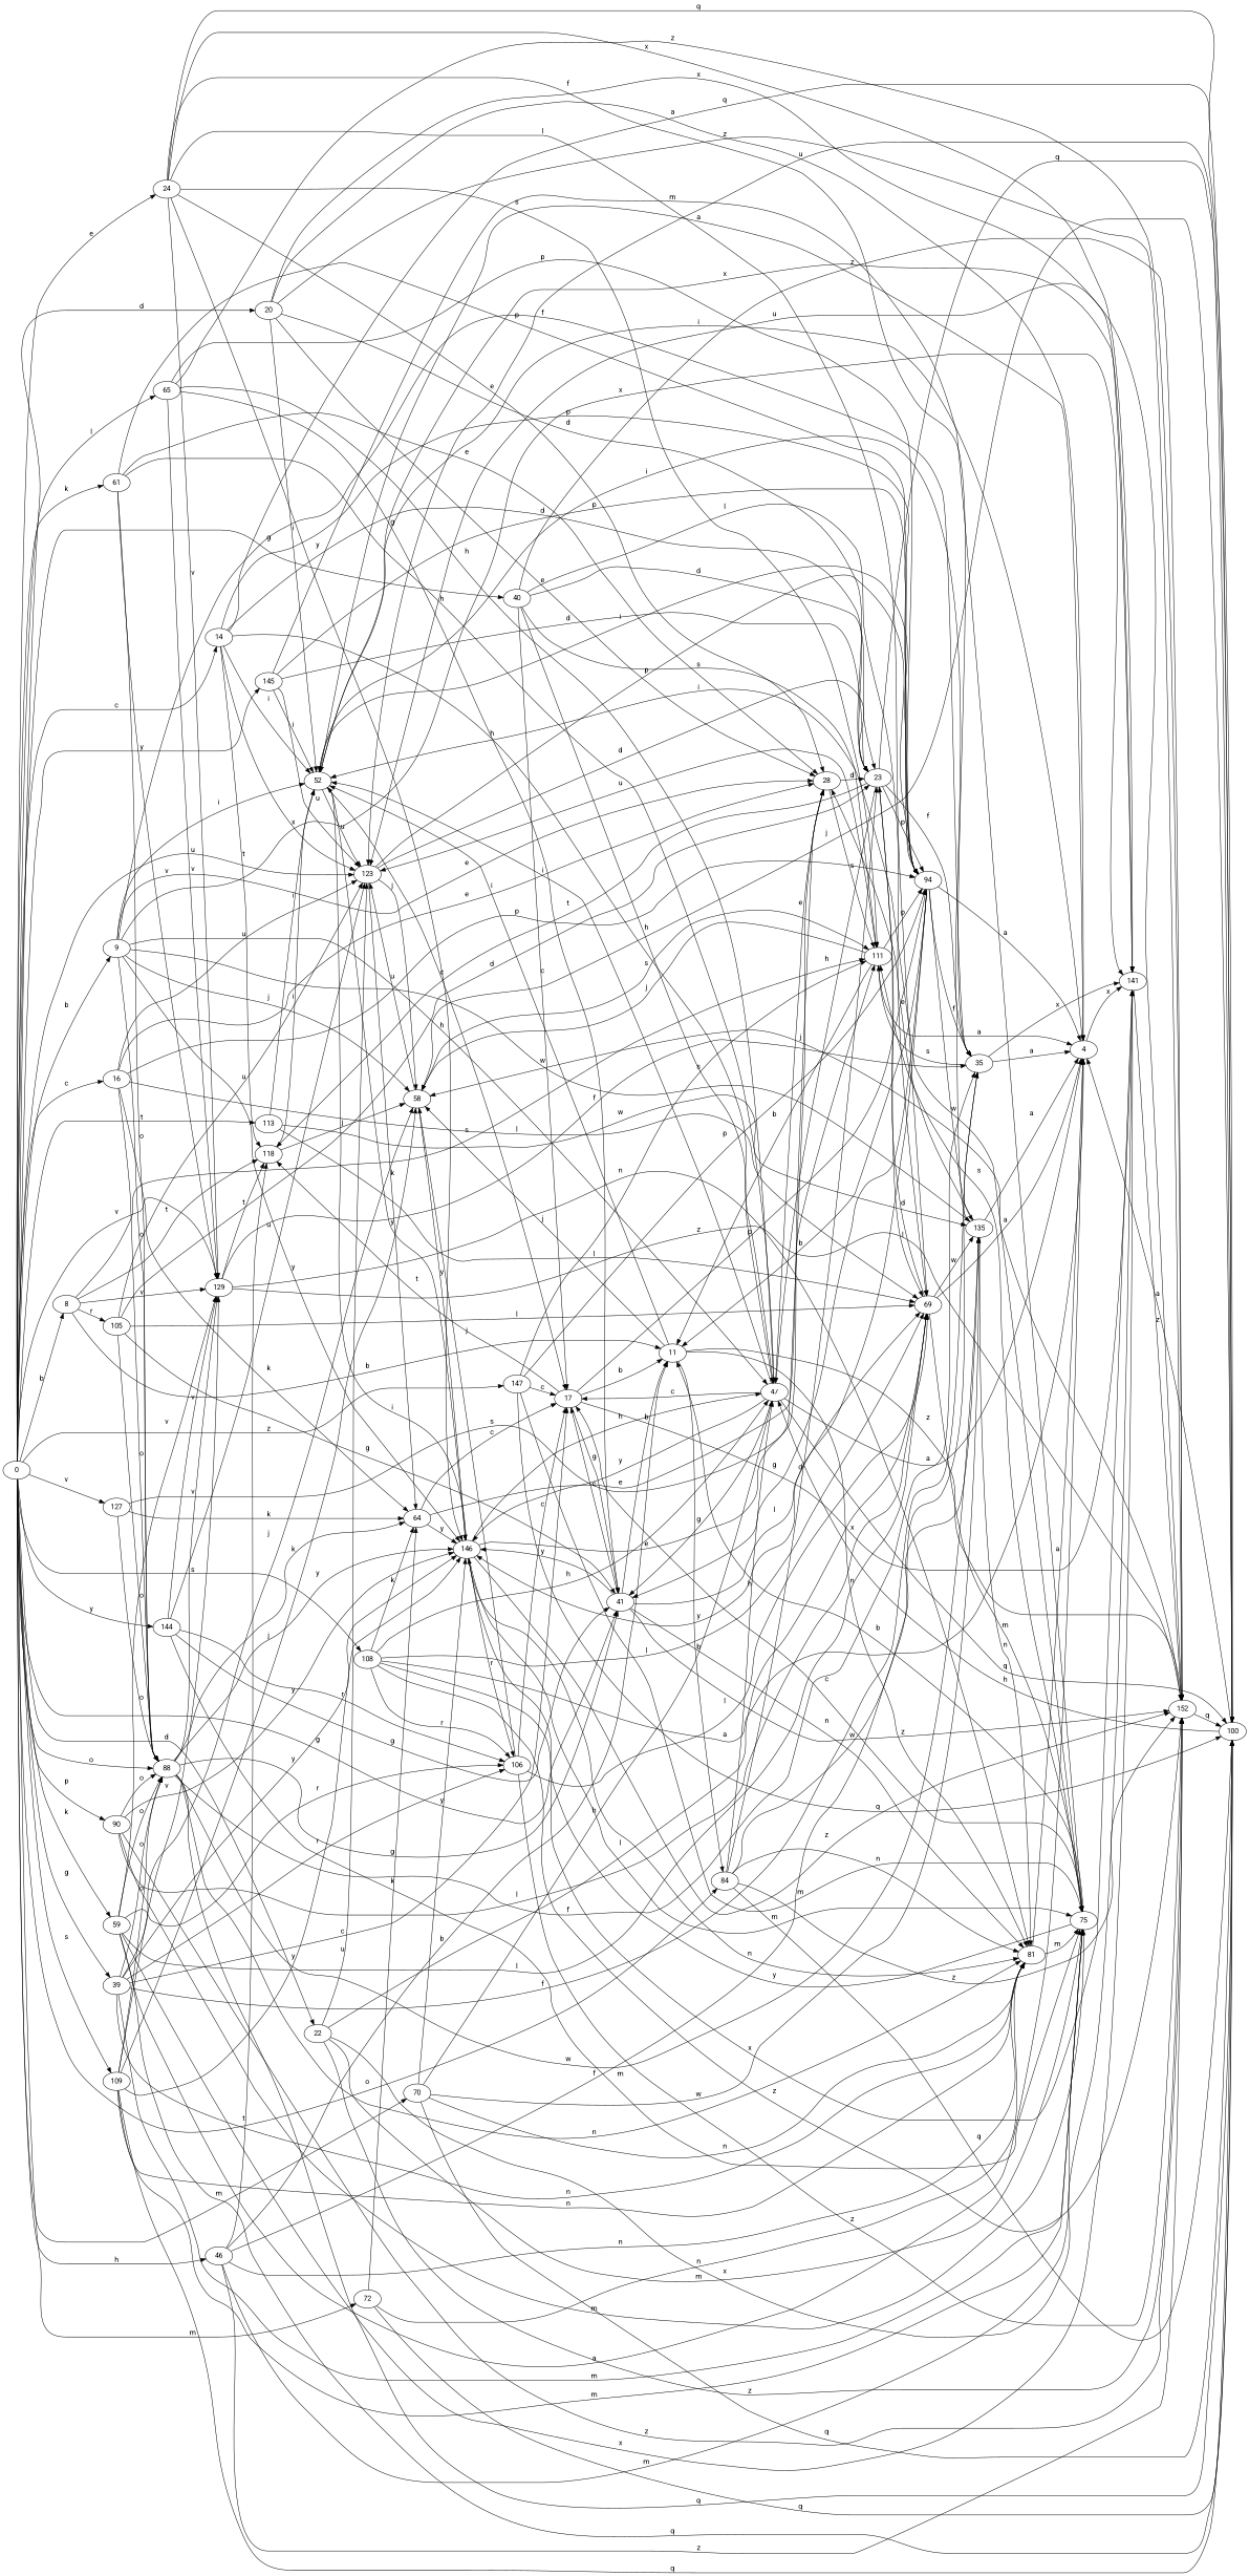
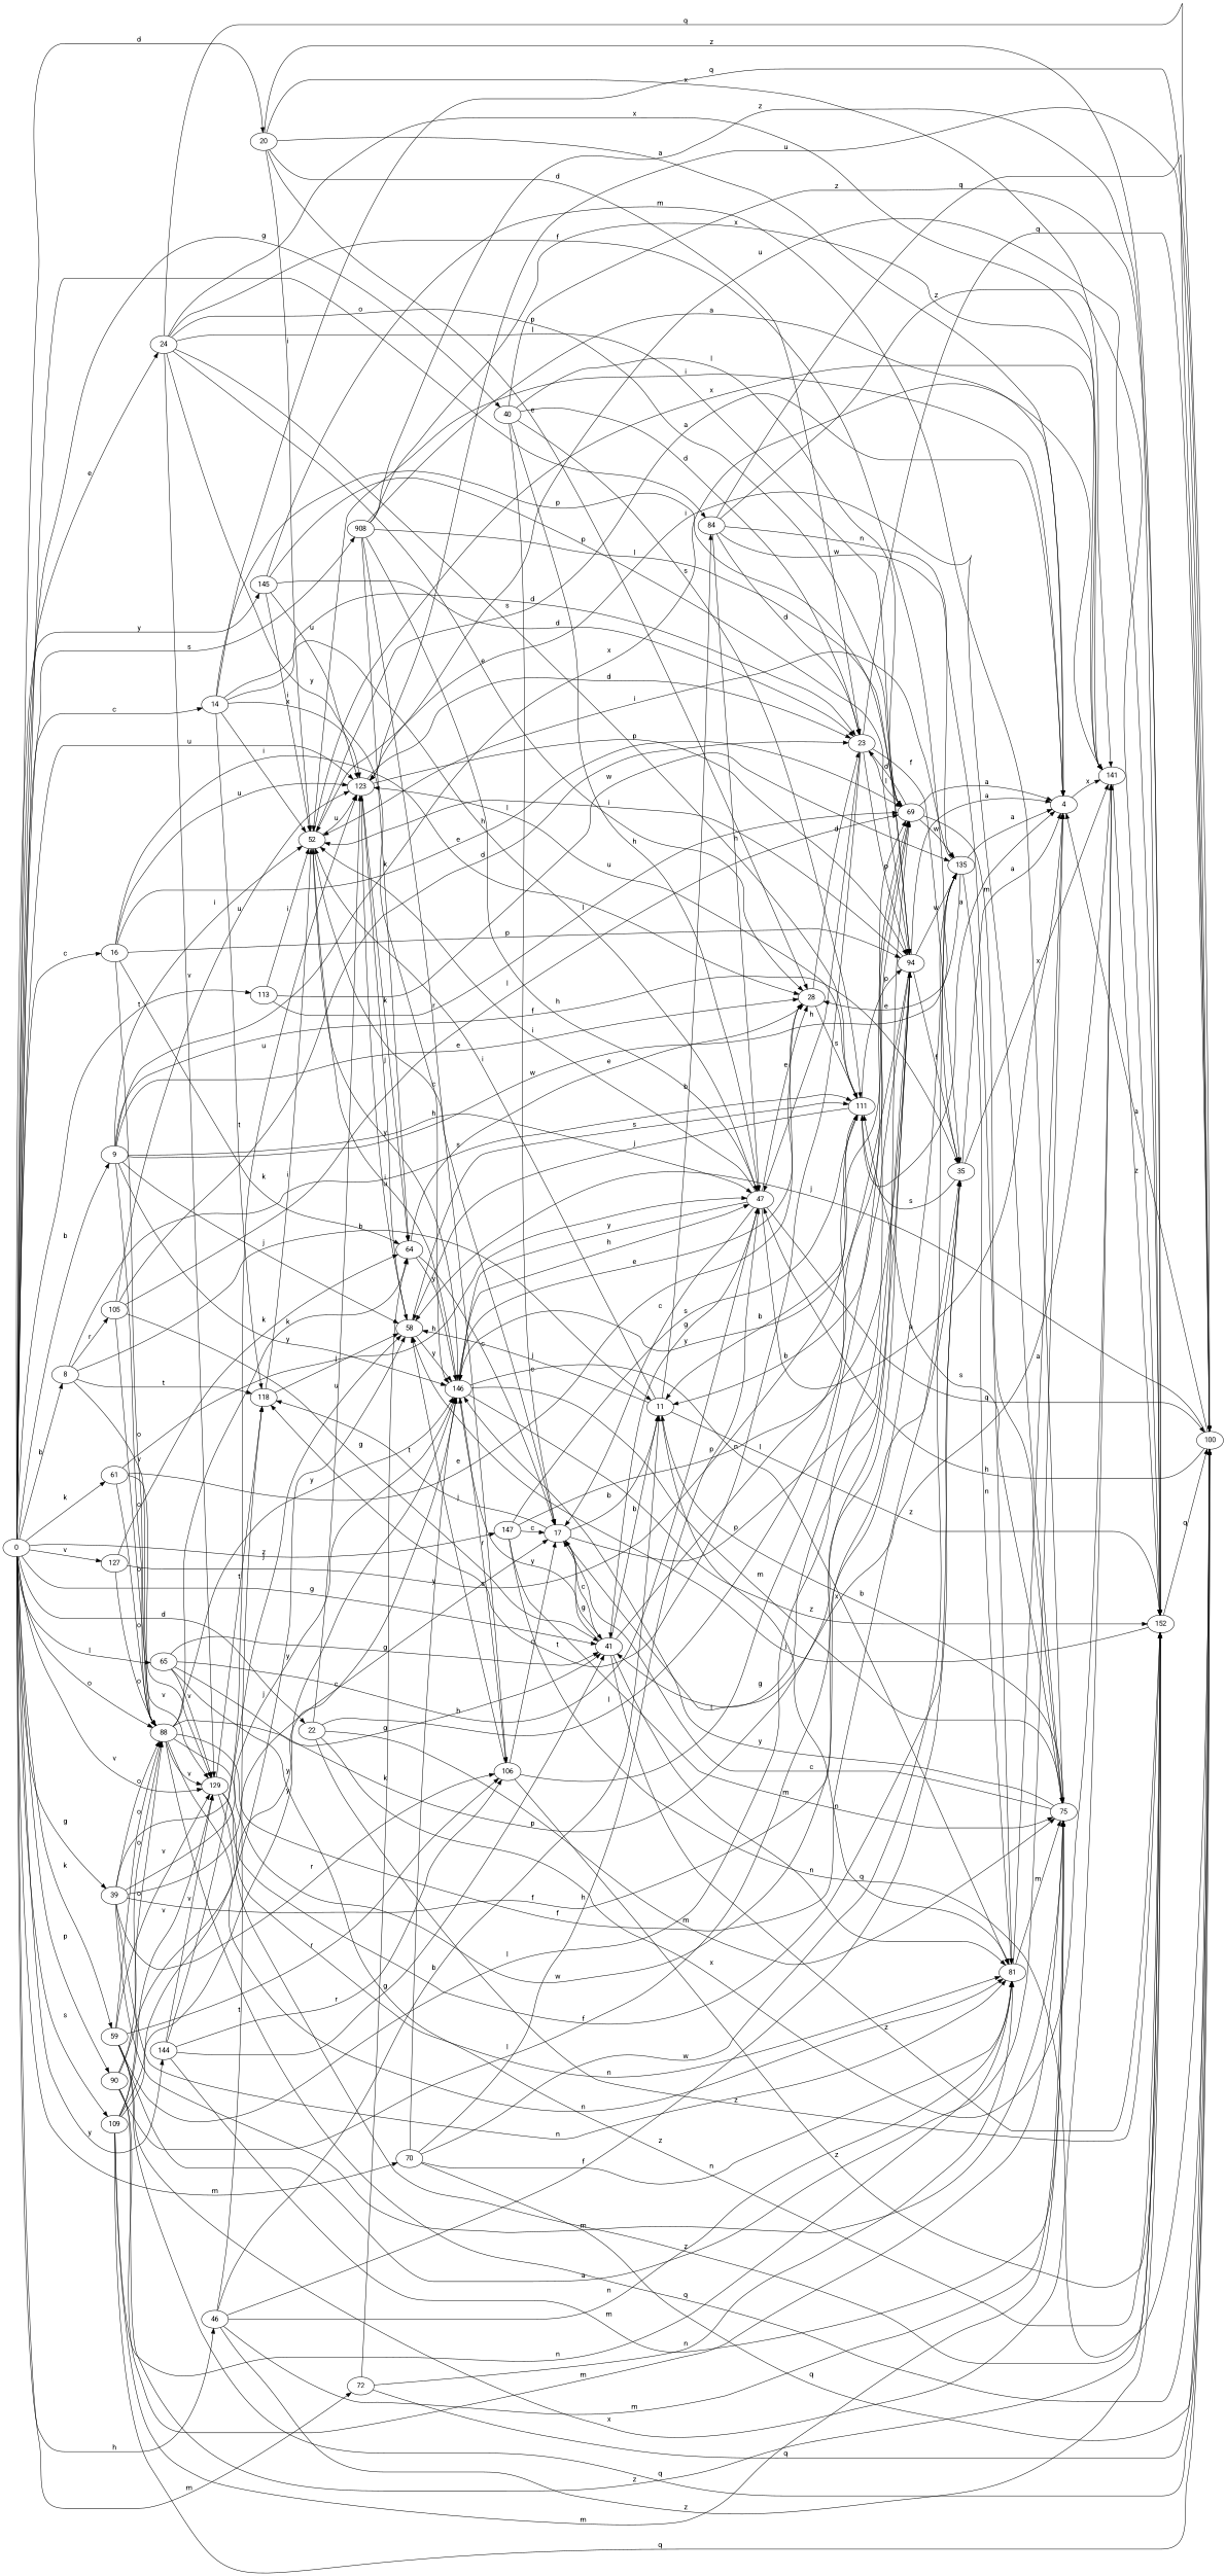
  strict digraph {
    fontname=Roboto
    rankdir=LR
    node [fontname=Roboto]
    edge [fontname=Roboto]
    0
    8
    9
    n4 [label=16]
    14
    20
    22
    24
    39
    40
    41
    46
    59
    61
    65
    70
    72
    84
    88
    90
-   108
+   108 [label=908]
    109
    113
    123
    127
    129
    144
    145
    147
    11
    105
    111
    118
    52
    141
    28
    35
    47
    58
    135
    146
    64
    69
    94
    23
    100
    4
    152
    75
    81
    17
    106
    0 -> 8 [label=b]
    0 -> 9 [label=b]
    0 -> n4 [label=c]
    0 -> 14 [label=c]
    0 -> 20 [label=d]
    0 -> 22 [label=d]
    0 -> 24 [label=e]
    0 -> 39 [label=g]
    0 -> 40 [label=g]
    0 -> 41 [label=g]
    0 -> 46 [label=h]
    0 -> 59 [label=k]
    0 -> 61 [label=k]
    0 -> 65 [label=l]
    0 -> 70 [label=m]
    0 -> 72 [label=m]
    0 -> 84 [label=o]
    0 -> 88 [label=o]
    0 -> 90 [label=p]
    0 -> 108 [label=s]
    0 -> 109 [label=s]
    0 -> 113 [label=t]
    0 -> 123 [label=u]
    0 -> 127 [label=v]
    0 -> 129 [label=v]
    0 -> 144 [label=y]
    0 -> 145 [label=y]
    0 -> 147 [label=z]
    8 -> 129 [label=v]
    8 -> 11 [label=b]
    8 -> 105 [label=r]
    8 -> 111 [label=s]
    8 -> 118 [label=t]
    9 -> 88 [label=o]
    9 -> 52 [label=i]
    9 -> 141 [label=x]
    9 -> 28 [label=e]
    9 -> 35 [label=f]
    9 -> 47 [label=h]
    9 -> 58 [label=j]
    9 -> 135 [label=w]
    9 -> 146 [label=y]
    n4 -> 88 [label=o]
    n4 -> 123 [label=u]
    n4 -> 28 [label=e]
    n4 -> 64 [label=k]
    n4 -> 69 [label=l]
    n4 -> 94 [label=p]
    14 -> 123 [label=x]
    14 -> 118 [label=t]
    14 -> 52 [label=i]
    14 -> 47 [label=h]
    14 -> 94 [label=p]
    14 -> 23 [label=d]
    14 -> 100 [label=q]
    20 -> 52 [label=i]
    20 -> 141 [label=x]
    20 -> 28 [label=e]
    20 -> 23 [label=d]
    20 -> 4 [label=a]
    20 -> 152 [label=z]
    22 -> 123 [label=u]
    22 -> 141 [label=x]
    22 -> 69 [label=l]
    22 -> 152 [label=z]
    22 -> 75 [label=m]
    24 -> 129 [label=v]
    24 -> 111 [label=s]
    24 -> 141 [label=x]
    24 -> 28 [label=e]
    24 -> 35 [label=f]
    24 -> 146 [label=y]
    24 -> 69 [label=l]
    24 -> 100 [label=q]
    39 -> 88 [label=o]
    39 -> 35 [label=f]
    39 -> 58 [label=j]
    39 -> 146 [label=y]
    39 -> 75 [label=m]
    39 -> 81 [label=n]
    39 -> 17 [label=c]
    39 -> 106 [label=r]
    40 -> 111 [label=s]
    40 -> 47 [label=h]
    40 -> 69 [label=l]
    40 -> 23 [label=d]
    40 -> 152 [label=z]
    40 -> 17 [label=c]
    41 -> 11 [label=b]
    41 -> 146 [label=y]
    41 -> 69 [label=l]
    41 -> 152 [label=z]
    41 -> 81 [label=n]
    41 -> 17 [label=c]
    46 -> 11 [label=b]
    46 -> 118 [label=t]
    46 -> 35 [label=f]
    46 -> 152 [label=z]
    46 -> 75 [label=m]
    46 -> 81 [label=n]
    59 -> 88 [label=o]
    59 -> 129 [label=v]
    59 -> 141 [label=x]
    59 -> 69 [label=l]
    59 -> 100 [label=q]
    59 -> 4 [label=a]
    59 -> 106 [label=r]
    61 -> 88 [label=o]
    61 -> 129 [label=v]
    61 -> 28 [label=e]
    61 -> 47 [label=h]
-   61 -> 94 [label=p]
+   24 -> 94 [label=p]
    65 -> 41 [label=g]
    65 -> 129 [label=v]
    65 -> 47 [label=h]
    65 -> 94 [label=p]
    65 -> 152 [label=z]
    70 -> 47 [label=h]
    70 -> 135 [label=w]
    70 -> 146 [label=y]
    70 -> 100 [label=q]
    70 -> 81 [label=n]
    72 -> 64 [label=k]
    72 -> 100 [label=q]
    72 -> 81 [label=n]
    84 -> 47 [label=h]
    84 -> 135 [label=w]
    84 -> 23 [label=d]
    84 -> 100 [label=q]
    84 -> 152 [label=z]
    84 -> 81 [label=n]
    88 -> 41 [label=g]
    88 -> 129 [label=v]
    88 -> 35 [label=f]
    88 -> 135 [label=w]
    88 -> 146 [label=y]
    88 -> 64 [label=k]
    88 -> 100 [label=q]
    88 -> 81 [label=n]
    90 -> 88 [label=o]
    90 -> 146 [label=y]
    90 -> 69 [label=l]
    90 -> 152 [label=z]
    90 -> 75 [label=m]
    108 -> 141 [label=x]
    108 -> 47 [label=h]
    108 -> 64 [label=k]
    108 -> 69 [label=l]
    108 -> 4 [label=a]
    108 -> 152 [label=z]
    108 -> 106 [label=r]
    109 -> 88 [label=o]
    109 -> 129 [label=v]
    109 -> 58 [label=j]
    109 -> 146 [label=y]
    109 -> 100 [label=q]
    109 -> 75 [label=m]
    109 -> 81 [label=n]
    113 -> 52 [label=i]
    113 -> 135 [label=w]
    113 -> 69 [label=l]
    123 -> 58 [label=j]
    123 -> 64 [label=k]
    123 -> 94 [label=p]
    123 -> 23 [label=d]
    127 -> 88 [label=o]
    127 -> 111 [label=s]
    127 -> 64 [label=k]
    129 -> 118 [label=t]
    129 -> 35 [label=f]
    129 -> 152 [label=z]
    129 -> 81 [label=n]
    144 -> 41 [label=g]
    144 -> 123 [label=u]
    144 -> 129 [label=v]
    144 -> 75 [label=m]
    144 -> 106 [label=r]
    145 -> 123 [label=u]
    145 -> 52 [label=i]
    145 -> 94 [label=p]
    145 -> 23 [label=d]
    145 -> 75 [label=m]
    147 -> 111 [label=s]
    147 -> 94 [label=p]
    147 -> 100 [label=q]
    147 -> 75 [label=m]
    147 -> 17 [label=c]
    11 -> 84 [label=b]
    11 -> 52 [label=i]
    11 -> 58 [label=j]
    11 -> 152 [label=z]
    11 -> 81 [label=n]
    105 -> 41 [label=g]
    105 -> 88 [label=o]
    105 -> 123 [label=u]
    105 -> 69 [label=l]
    105 -> 23 [label=d]
    111 -> 123 [label=u]
    111 -> 11 [label=b]
    111 -> 58 [label=j]
    111 -> 94 [label=p]
    111 -> 4 [label=a]
    118 -> 52 [label=i]
    118 -> 58 [label=j]
    52 -> 123 [label=u]
    52 -> 141 [label=x]
    52 -> 146 [label=y]
    52 -> 4 [label=a]
    52 -> 17 [label=c]
    141 -> 152 [label=z]
    28 -> 111 [label=s]
    28 -> 23 [label=d]
    35 -> 111 [label=s]
    35 -> 141 [label=x]
    35 -> 4 [label=a]
    47 -> 41 [label=g]
    47 -> 52 [label=i]
    47 -> 28 [label=e]
    47 -> 146 [label=y]
    47 -> 100 [label=q]
    47 -> 4 [label=a]
    47 -> 17 [label=c]
    58 -> 123 [label=u]
    58 -> 111 [label=s]
    58 -> 146 [label=y]
    135 -> 52 [label=i]
    135 -> 28 [label=e]
    135 -> 4 [label=a]
    135 -> 81 [label=n]
    146 -> 52 [label=i]
    146 -> 28 [label=e]
    146 -> 47 [label=h]
    146 -> 152 [label=z]
    146 -> 75 [label=m]
    146 -> 81 [label=n]
    146 -> 106 [label=r]
    64 -> 28 [label=e]
    64 -> 146 [label=y]
    64 -> 17 [label=c]
    69 -> 135 [label=w]
    69 -> 23 [label=d]
    69 -> 4 [label=a]
    69 -> 75 [label=m]
    94 -> 41 [label=g]
    94 -> 11 [label=b]
    94 -> 52 [label=i]
    94 -> 35 [label=f]
    94 -> 135 [label=w]
    94 -> 146 [label=y]
    94 -> 4 [label=a]
    23 -> 118 [label=t]
    23 -> 35 [label=f]
    23 -> 47 [label=h]
    23 -> 69 [label=l]
    23 -> 94 [label=p]
    23 -> 100 [label=q]
    100 -> 123 [label=u]
    100 -> 47 [label=h]
    100 -> 58 [label=j]
    100 -> 4 [label=a]
    4 -> 52 [label=i]
    4 -> 141 [label=x]
    152 -> 123 [label=u]
    152 -> 58 [label=j]
    152 -> 100 [label=q]
    75 -> 11 [label=b]
    75 -> 111 [label=s]
    75 -> 52 [label=i]
    75 -> 146 [label=y]
    75 -> 17 [label=c]
    81 -> 4 [label=a]
    81 -> 75 [label=m]
    17 -> 41 [label=g]
    17 -> 11 [label=b]
    17 -> 118 [label=t]
    17 -> 141 [label=x]
    17 -> 94 [label=p]
    106 -> 58 [label=j]
    106 -> 69 [label=l]
    106 -> 152 [label=z]
    106 -> 17 [label=c]
  }
